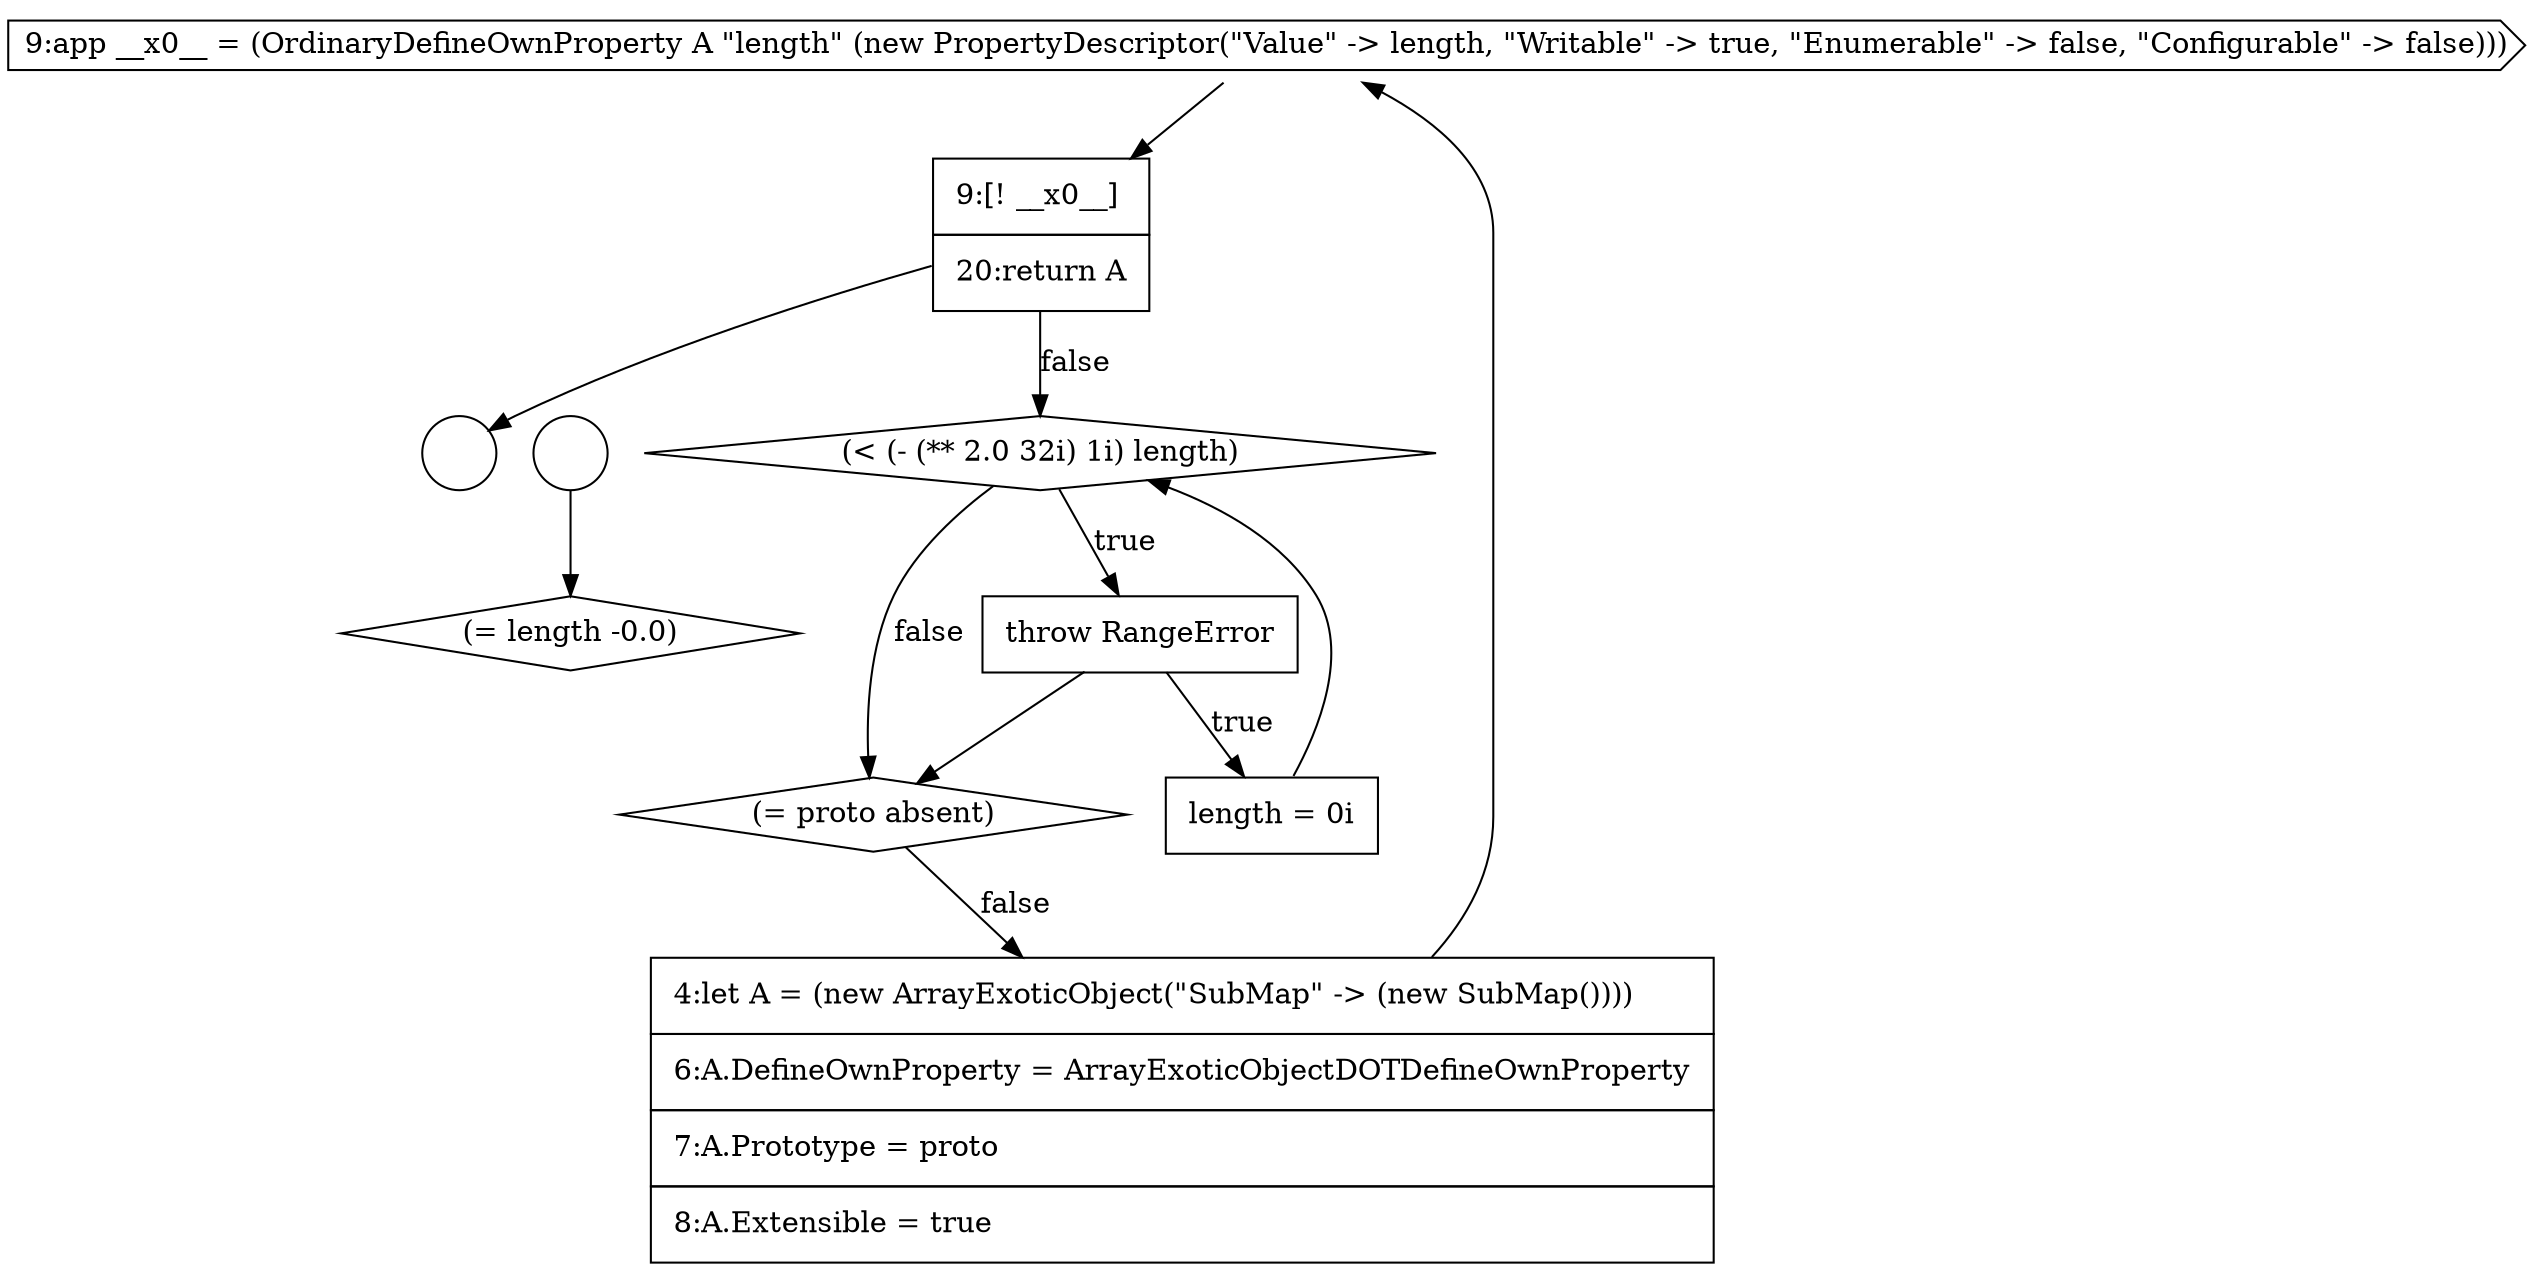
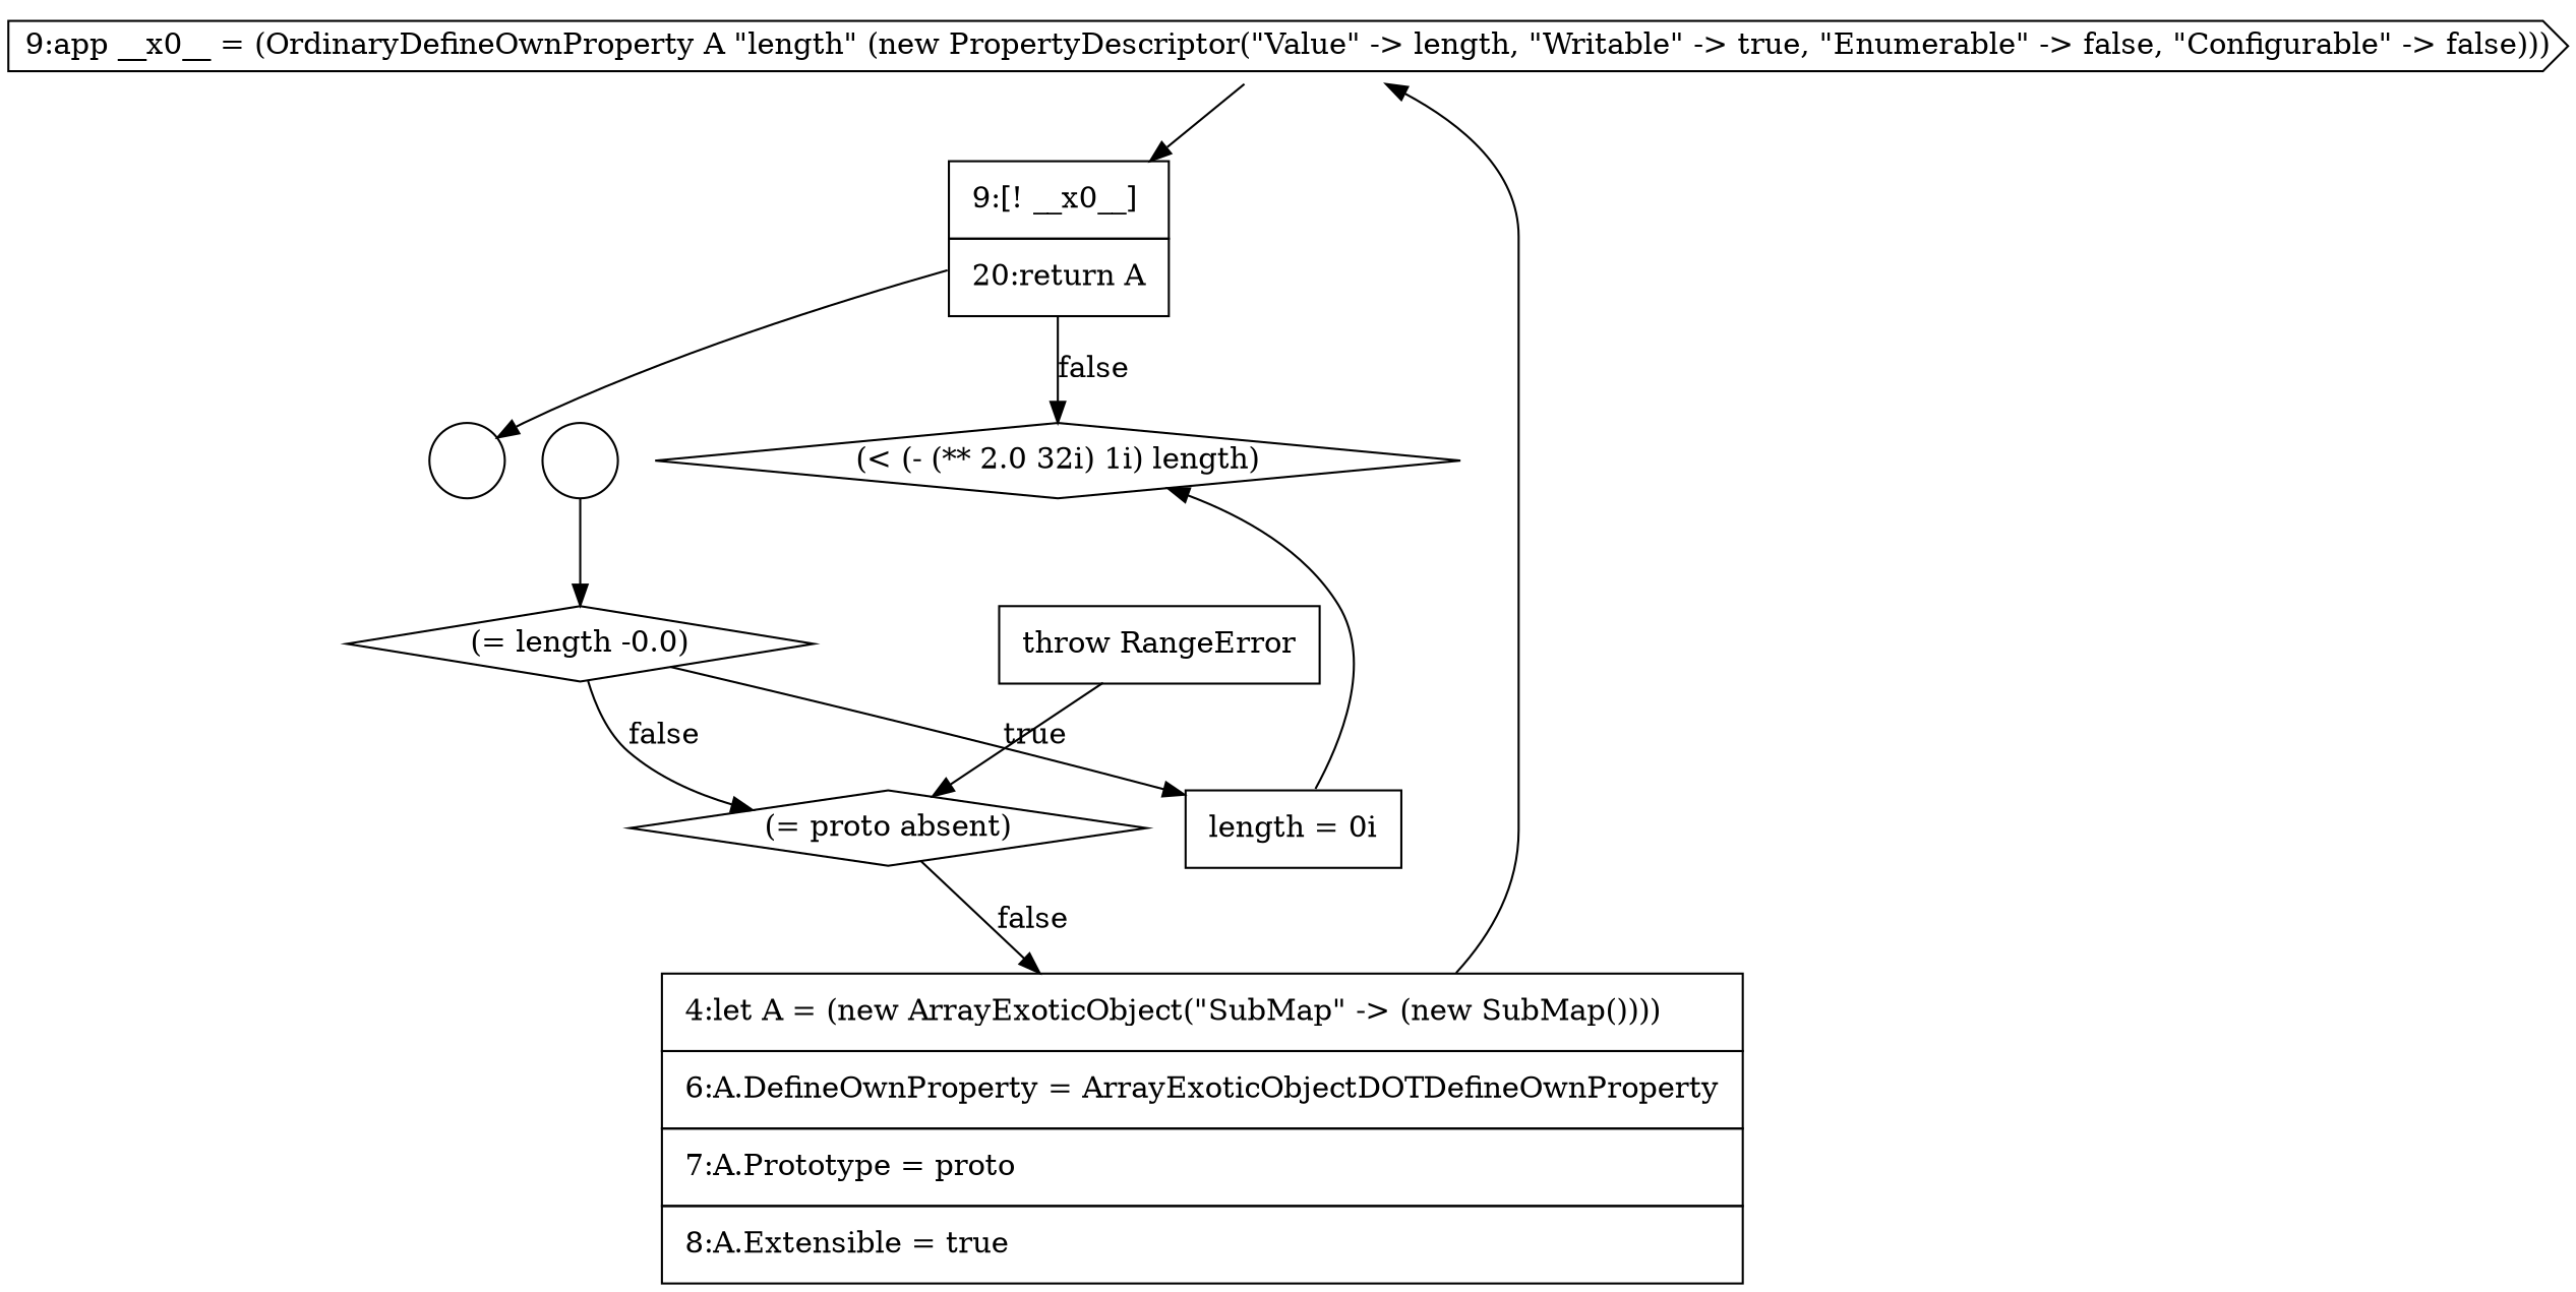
  digraph {
    node [color=black fillcolor=white shape=none style=filled]
    edge [color=black]
    n1 [label=<<font color="black">9:app __x0__ = (OrdinaryDefineOwnProperty A &quot;length&quot; (new PropertyDescriptor(&quot;Value&quot; -&gt; length, &quot;Writable&quot; -&gt; true, &quot;Enumerable&quot; -&gt; false, &quot;Configurable&quot; -&gt; false)))</font>> shape=cds]
    n2 [label=<<font color="black">     <table border="0" cellborder="1" cellspacing="0" cellpadding="10">       <tr><td align="left">9:[! __x0__]</td></tr>       <tr><td align="left">20:return A</td></tr>     </table>   </font>> margin=0]
    n3 [label=<<font color="black">(&lt; (- (** 2.0 32i) 1i) length)</font>> shape=diamond]
    n4 [label=" " shape=circle]
    n5 [label=<<font color="black">     <table border="0" cellborder="1" cellspacing="0" cellpadding="10">       <tr><td align="left">throw RangeError</td></tr>     </table>   </font>> margin=0]
    n6 [label=<<font color="black">(= proto absent)</font>> shape=diamond]
    n7 [label=<<font color="black">     <table border="0" cellborder="1" cellspacing="0" cellpadding="10">       <tr><td align="left">4:let A = (new ArrayExoticObject(&quot;SubMap&quot; -&gt; (new SubMap())))</td></tr>       <tr><td align="left">6:A.DefineOwnProperty = ArrayExoticObjectDOTDefineOwnProperty</td></tr>       <tr><td align="left">7:A.Prototype = proto</td></tr>       <tr><td align="left">8:A.Extensible = true</td></tr>     </table>   </font>> margin=0]
    n8 [label=<<font color="black">     <table border="0" cellborder="1" cellspacing="0" cellpadding="10">       <tr><td align="left">length = 0i</td></tr>     </table>   </font>> margin=0]
    n9 [label=<<font color="black">(= length -0.0)</font>> shape=diamond]
    n10 [label=" " shape=circle]
    n1 -> n2
    n2 -> n3 [label=<<font color="black">false</font>>]
    n2 -> n4
-   n3 -> n5 [label=<<font color="black">true</font>>]
-   n3 -> n6 [label=<<font color="black">false</font>>]
+   n9 -> n6 [label=<<font color="black">false</font>>]
    n5 -> n6
    n6 -> n7 [label=<<font color="black">false</font>>]
    n7 -> n1
    n8 -> n3
-   n5 -> n8 [label=<<font color="black">true</font>>]
+   n9 -> n8 [label=<<font color="black">true</font>>]
    n10 -> n9
  }
